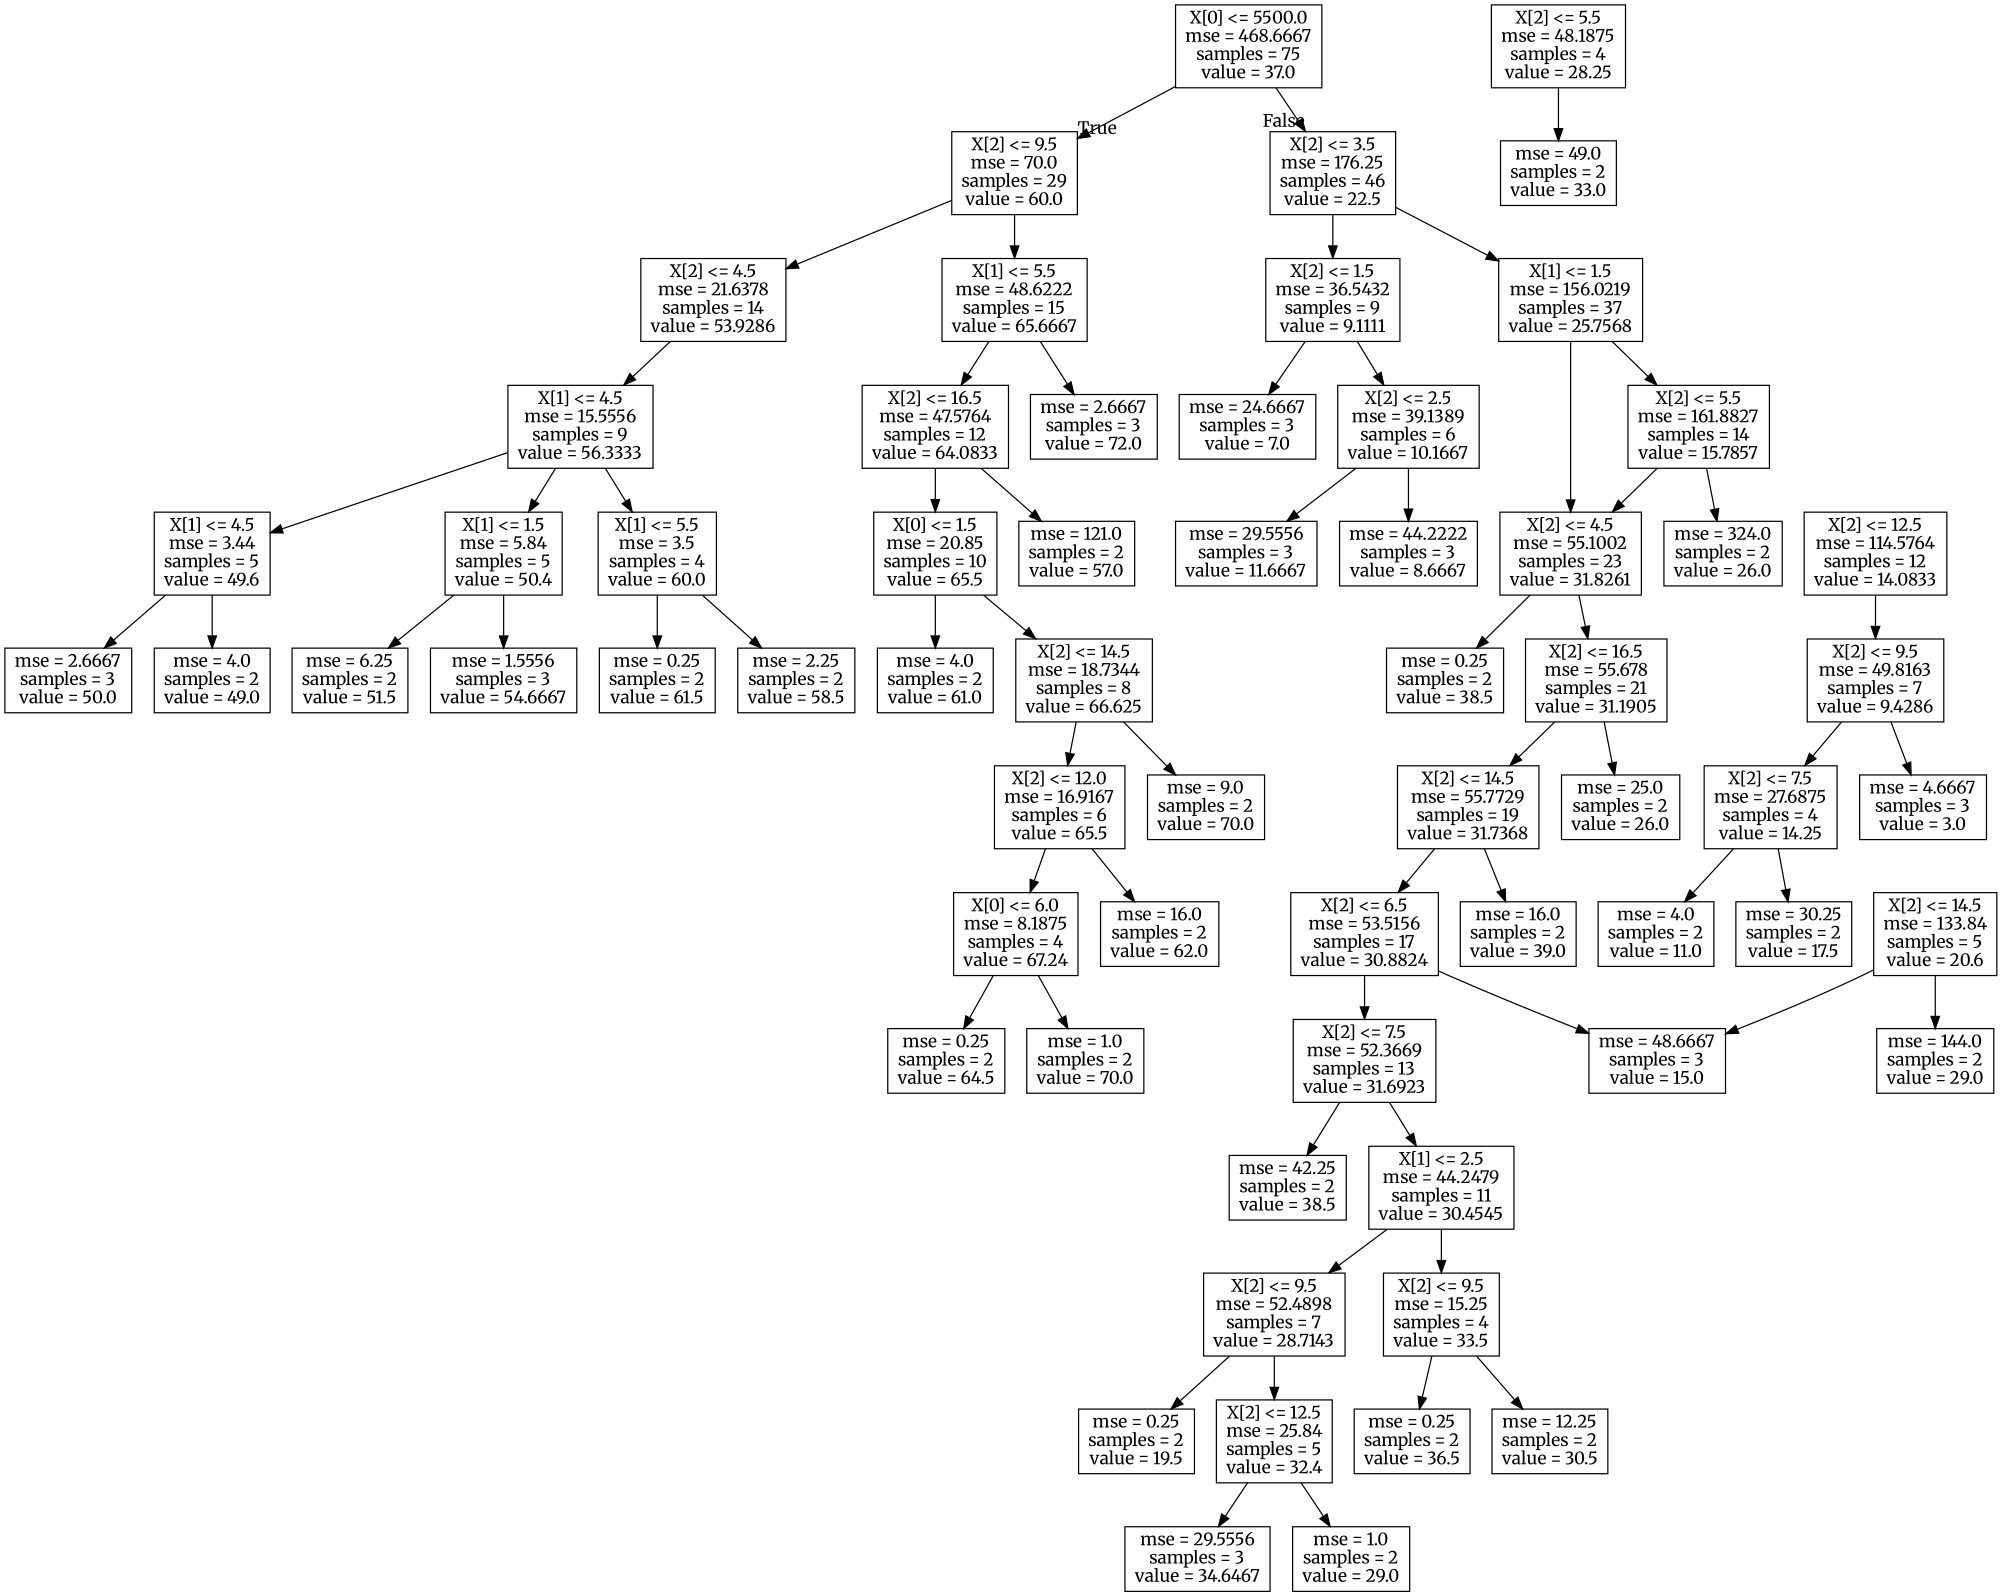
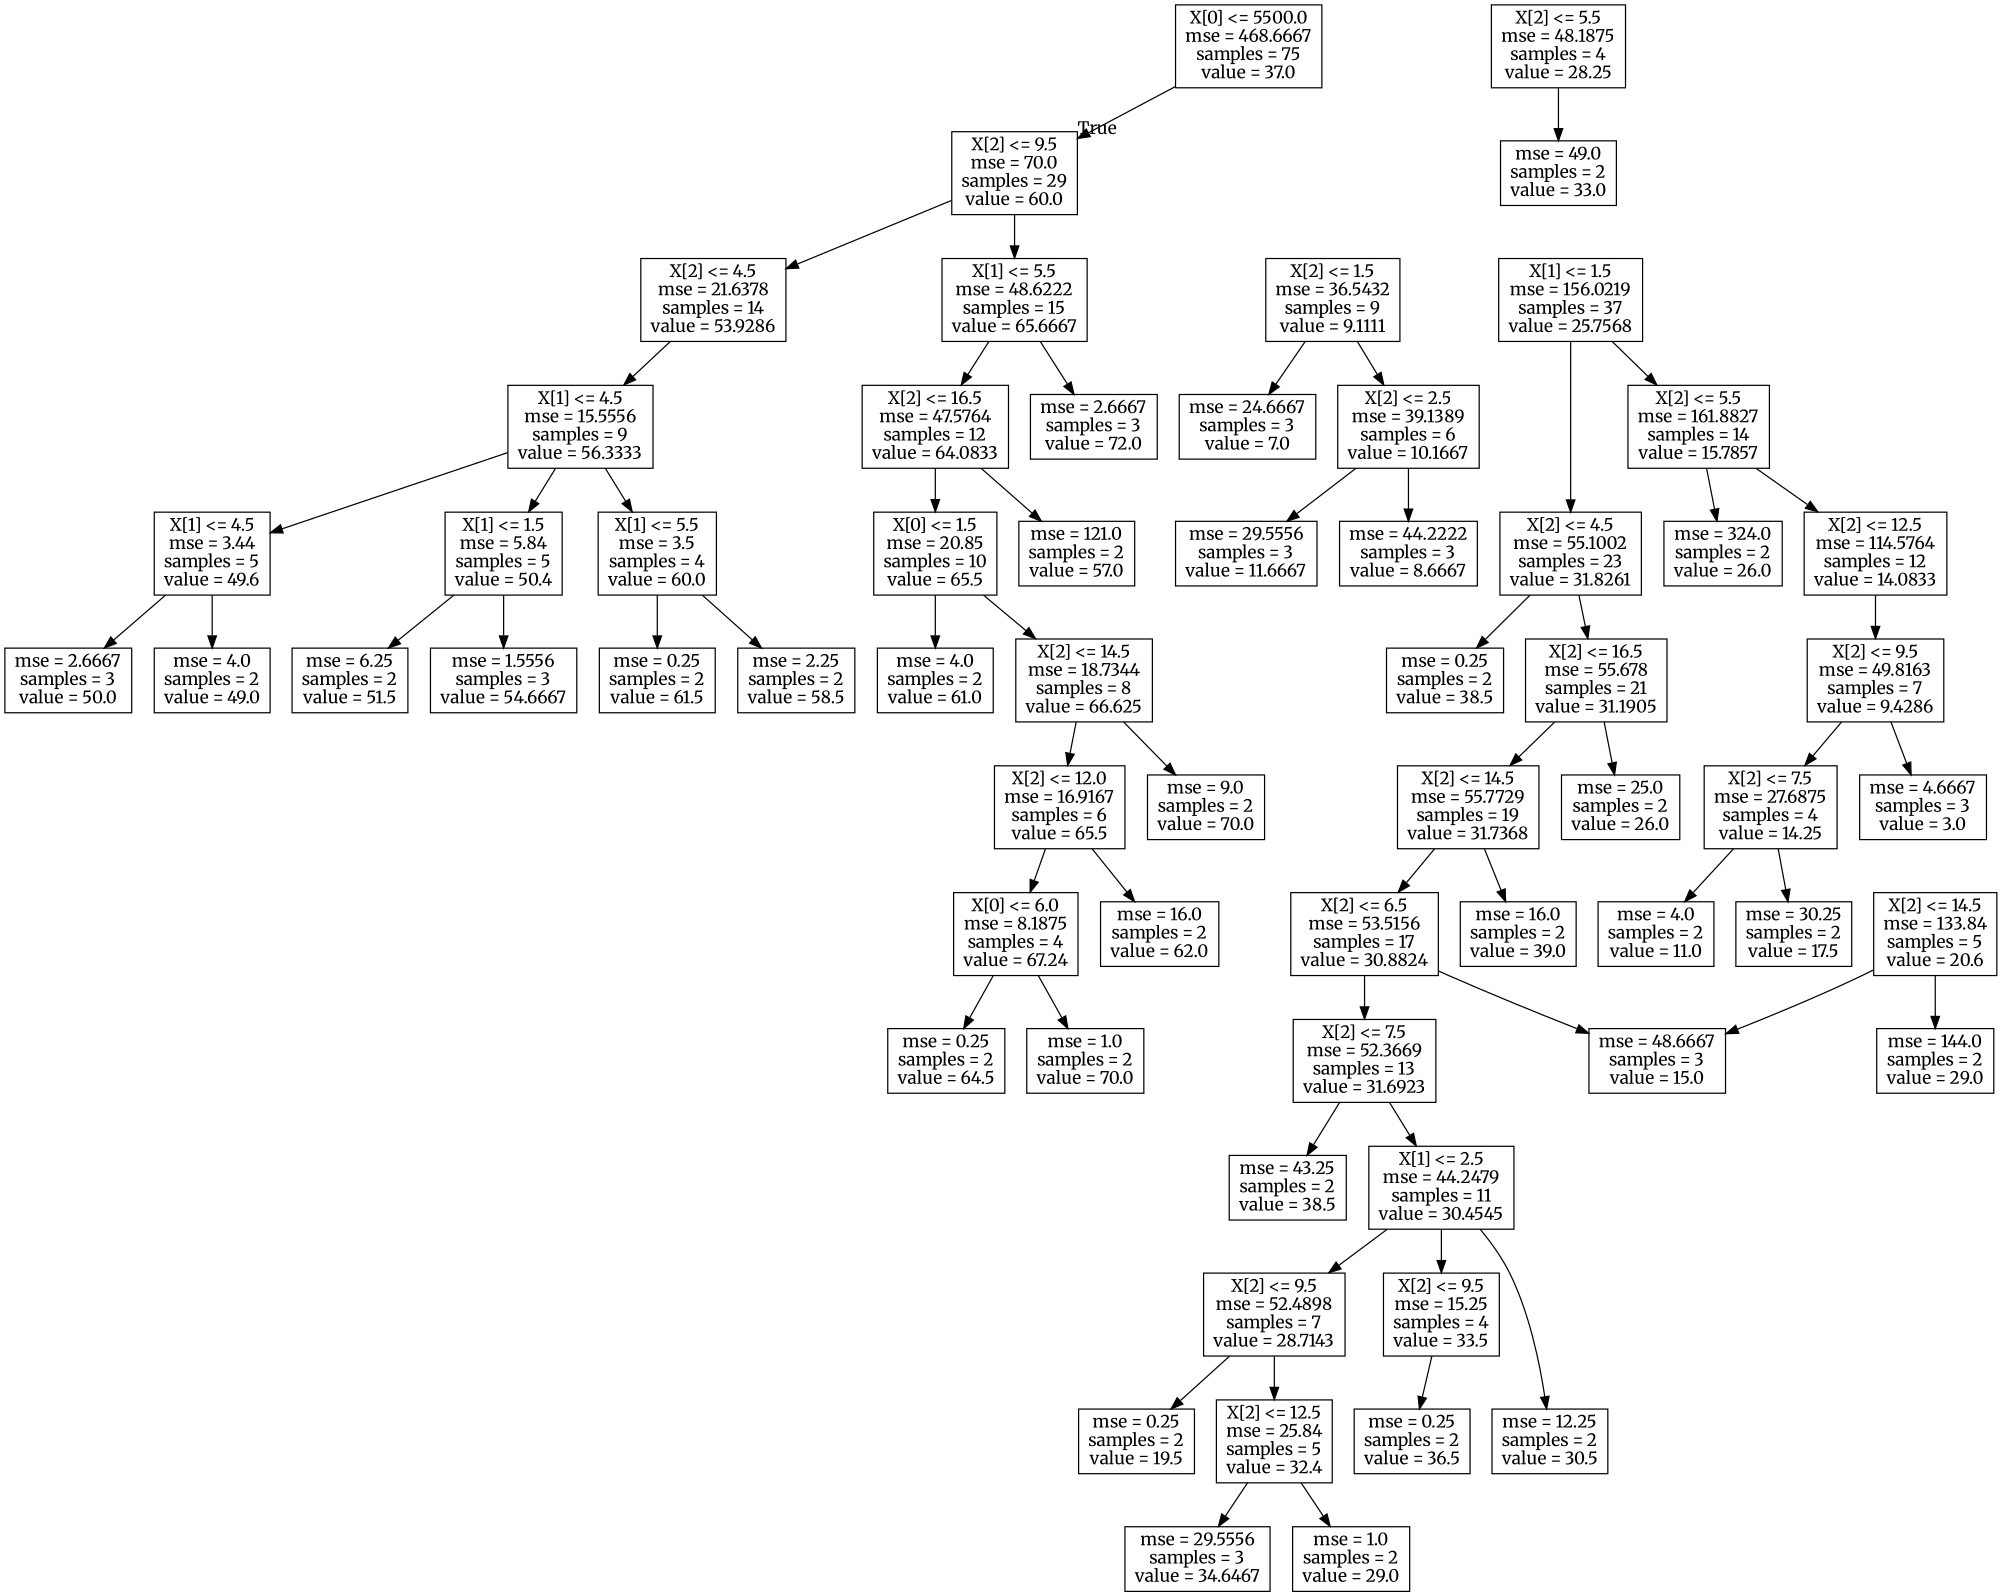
  digraph {
    fontname=Merriweather
    node [fontname=Merriweather shape=box]
    edge [fontname=Merriweather]
    n1 [label="X[0] <= 5500.0\nmse = 468.6667\nsamples = 75\nvalue = 37.0"]
    n2 [label="X[2] <= 9.5\nmse = 70.0\nsamples = 29\nvalue = 60.0"]
-   n3 [label="X[2] <= 3.5\nmse = 176.25\nsamples = 46\nvalue = 22.5"]
    n4 [label="X[2] <= 4.5\nmse = 21.6378\nsamples = 14\nvalue = 53.9286"]
    n5 [label="X[1] <= 5.5\nmse = 48.6222\nsamples = 15\nvalue = 65.6667"]
    n6 [label="X[2] <= 1.5\nmse = 36.5432\nsamples = 9\nvalue = 9.1111"]
    n7 [label="X[1] <= 1.5\nmse = 156.0219\nsamples = 37\nvalue = 25.7568"]
    n8 [label="X[1] <= 4.5\nmse = 15.5556\nsamples = 9\nvalue = 56.3333"]
    n9 [label="X[2] <= 16.5\nmse = 47.5764\nsamples = 12\nvalue = 64.0833"]
    n10 [label="mse = 2.6667\nsamples = 3\nvalue = 72.0"]
    n11 [label="X[1] <= 4.5\nmse = 3.44\nsamples = 5\nvalue = 49.6"]
    n12 [label="mse = 2.6667\nsamples = 3\nvalue = 50.0"]
    n13 [label="mse = 4.0\nsamples = 2\nvalue = 49.0"]
    n14 [label="X[1] <= 1.5\nmse = 5.84\nsamples = 5\nvalue = 50.4"]
    n15 [label="X[1] <= 5.5\nmse = 3.5\nsamples = 4\nvalue = 60.0"]
    n16 [label="mse = 6.25\nsamples = 2\nvalue = 51.5"]
    n17 [label="mse = 1.5556\nsamples = 3\nvalue = 54.6667"]
    n18 [label="mse = 0.25\nsamples = 2\nvalue = 61.5"]
    n19 [label="mse = 2.25\nsamples = 2\nvalue = 58.5"]
    n20 [label="X[0] <= 1.5\nmse = 20.85\nsamples = 10\nvalue = 65.5"]
    n21 [label="mse = 121.0\nsamples = 2\nvalue = 57.0"]
    n22 [label="mse = 4.0\nsamples = 2\nvalue = 61.0"]
    n23 [label="X[2] <= 14.5\nmse = 18.7344\nsamples = 8\nvalue = 66.625"]
    n24 [label="X[2] <= 12.0\nmse = 16.9167\nsamples = 6\nvalue = 65.5"]
    n25 [label="mse = 9.0\nsamples = 2\nvalue = 70.0"]
    n26 [label="X[0] <= 6.0\nmse = 8.1875\nsamples = 4\nvalue = 67.24"]
    n27 [label="mse = 16.0\nsamples = 2\nvalue = 62.0"]
    n28 [label="mse = 0.25\nsamples = 2\nvalue = 64.5"]
    n29 [label="mse = 1.0\nsamples = 2\nvalue = 70.0"]
    n30 [label="mse = 24.6667\nsamples = 3\nvalue = 7.0"]
    n31 [label="X[2] <= 2.5\nmse = 39.1389\nsamples = 6\nvalue = 10.1667"]
    n32 [label="X[2] <= 5.5\nmse = 161.8827\nsamples = 14\nvalue = 15.7857"]
    n33 [label="X[2] <= 4.5\nmse = 55.1002\nsamples = 23\nvalue = 31.8261"]
    n34 [label="mse = 29.5556\nsamples = 3\nvalue = 11.6667"]
    n35 [label="mse = 44.2222\nsamples = 3\nvalue = 8.6667"]
    n36 [label="mse = 324.0\nsamples = 2\nvalue = 26.0"]
    n37 [label="X[2] <= 12.5\nmse = 114.5764\nsamples = 12\nvalue = 14.0833"]
    n38 [label="mse = 0.25\nsamples = 2\nvalue = 38.5"]
    n39 [label="X[2] <= 16.5\nmse = 55.678\nsamples = 21\nvalue = 31.1905"]
    n40 [label="X[2] <= 9.5\nmse = 49.8163\nsamples = 7\nvalue = 9.4286"]
    n41 [label="X[2] <= 7.5\nmse = 27.6875\nsamples = 4\nvalue = 14.25"]
    n42 [label="mse = 4.6667\nsamples = 3\nvalue = 3.0"]
    n43 [label="X[2] <= 14.5\nmse = 133.84\nsamples = 5\nvalue = 20.6"]
    n44 [label="mse = 144.0\nsamples = 2\nvalue = 29.0"]
    n45 [label="mse = 48.6667\nsamples = 3\nvalue = 15.0"]
    n46 [label="mse = 4.0\nsamples = 2\nvalue = 11.0"]
    n47 [label="mse = 30.25\nsamples = 2\nvalue = 17.5"]
    n48 [label="X[2] <= 14.5\nmse = 55.7729\nsamples = 19\nvalue = 31.7368"]
    n49 [label="mse = 25.0\nsamples = 2\nvalue = 26.0"]
    n50 [label="X[2] <= 6.5\nmse = 53.5156\nsamples = 17\nvalue = 30.8824"]
    n51 [label="mse = 16.0\nsamples = 2\nvalue = 39.0"]
    n52 [label="X[2] <= 7.5\nmse = 52.3669\nsamples = 13\nvalue = 31.6923"]
    n53 [label="X[2] <= 5.5\nmse = 48.1875\nsamples = 4\nvalue = 28.25"]
    n54 [label="mse = 49.0\nsamples = 2\nvalue = 33.0"]
-   n55 [label="mse = 42.25\nsamples = 2\nvalue = 38.5"]
+   n55 [label="mse = 43.25\nsamples = 2\nvalue = 38.5"]
    n56 [label="X[1] <= 2.5\nmse = 44.2479\nsamples = 11\nvalue = 30.4545"]
    n57 [label="X[2] <= 9.5\nmse = 52.4898\nsamples = 7\nvalue = 28.7143"]
    n58 [label="X[2] <= 9.5\nmse = 15.25\nsamples = 4\nvalue = 33.5"]
    n59 [label="mse = 0.25\nsamples = 2\nvalue = 19.5"]
    n60 [label="X[2] <= 12.5\nmse = 25.84\nsamples = 5\nvalue = 32.4"]
    n61 [label="mse = 0.25\nsamples = 2\nvalue = 36.5"]
    n62 [label="mse = 12.25\nsamples = 2\nvalue = 30.5"]
    n63 [label="mse = 29.5556\nsamples = 3\nvalue = 34.6467"]
    n64 [label="mse = 1.0\nsamples = 2\nvalue = 29.0"]
    n1 -> n2 [headlabel=True labelangle=45 labeldistance=2.5]
-   n1 -> n3 [headlabel=False labelangle=-45 labeldistance=2.5]
    n2 -> n4
    n2 -> n5
-   n3 -> n6
-   n3 -> n7
    n4 -> n8
    n5 -> n9
    n5 -> n10
    n6 -> n30
    n6 -> n31
    n7 -> n32
    n7 -> n33
    n8 -> n11
    n8 -> n14
    n8 -> n15
    n9 -> n20
    n9 -> n21
    n11 -> n12
    n11 -> n13
    n14 -> n16
    n14 -> n17
    n15 -> n18
    n15 -> n19
    n20 -> n22
    n20 -> n23
    n23 -> n24
    n23 -> n25
    n24 -> n26
    n24 -> n27
    n26 -> n28
    n26 -> n29
    n31 -> n34
    n31 -> n35
    n32 -> n36
-   n32 -> n33
+   n32 -> n37
    n33 -> n38
    n33 -> n39
    n37 -> n40
    n39 -> n48
    n39 -> n49
    n40 -> n41
    n40 -> n42
    n41 -> n46
    n41 -> n47
    n43 -> n44
    n43 -> n45
    n48 -> n50
    n48 -> n51
    n50 -> n45
    n50 -> n52
    n52 -> n55
    n52 -> n56
    n53 -> n54
    n56 -> n57
    n56 -> n58
    n57 -> n59
    n57 -> n60
    n58 -> n61
-   n58 -> n62
+   n56 -> n62
    n60 -> n63
    n60 -> n64
  }
